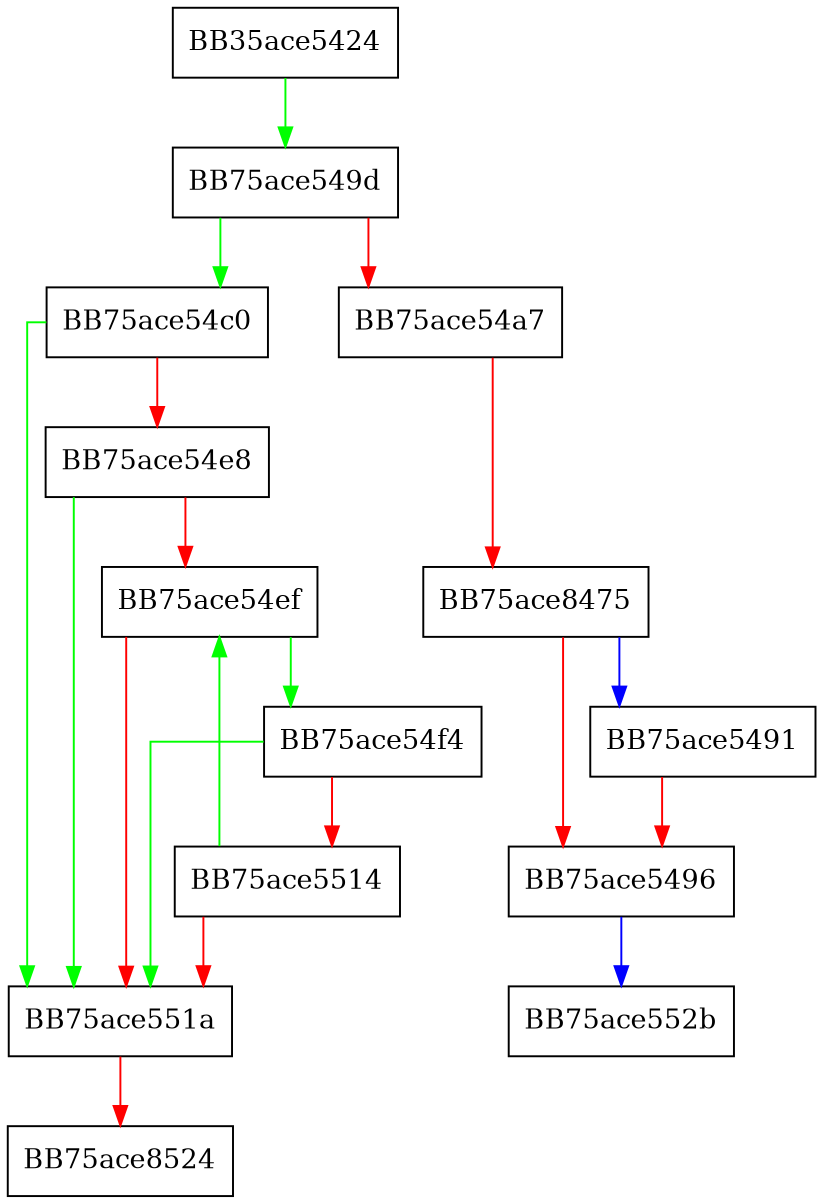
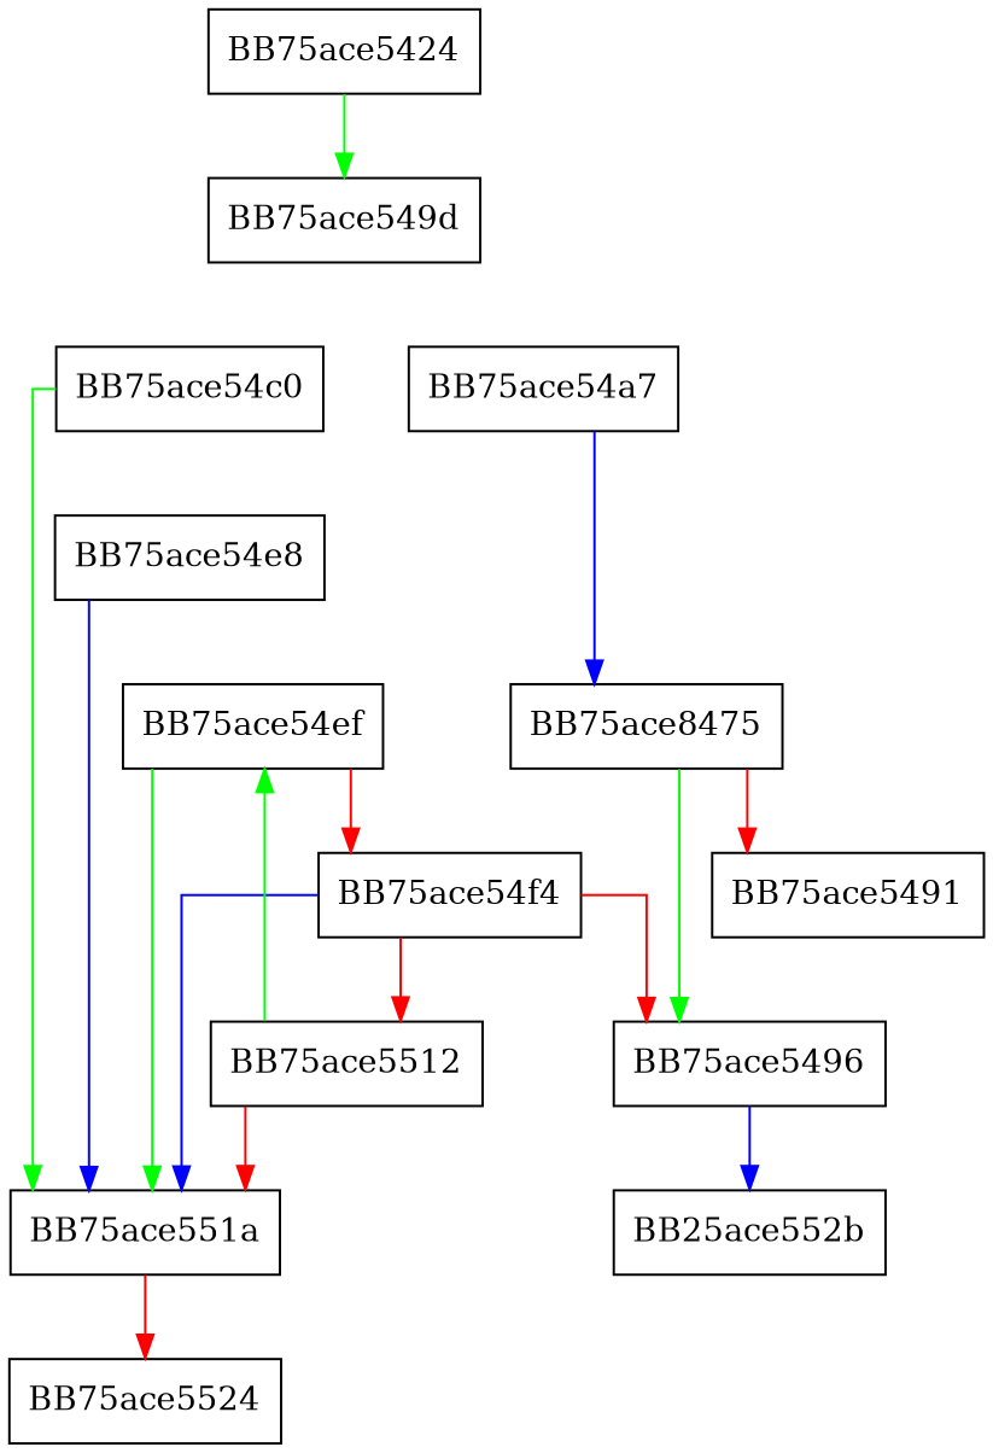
  digraph {
    splines=ortho
    node [shape=box]
    edge [color=red]
-   BB75ace5424 [label=BB35ace5424]
+   BB75ace5424
    BB75ace549d
    BB75ace54c0
    BB75ace54a7
    BB75ace551a
    BB75ace54e8
    n7 [label=BB75ace8475]
    BB75ace5496
    BB75ace5491
-   BB75ace552b
-   BB75ace5524 [label=BB75ace8524]
+   BB75ace552b [label=BB25ace552b]
+   BB75ace5524
    BB75ace54ef
    BB75ace54f4
-   BB75ace5512 [label=BB75ace5514]
+   BB75ace5512
    BB75ace5424 -> BB75ace549d [color=green]
-   BB75ace549d -> BB75ace54c0 [color=green]
-   BB75ace549d -> BB75ace54a7
    BB75ace54c0 -> BB75ace551a [color=green]
-   BB75ace54c0 -> BB75ace54e8
-   BB75ace54a7 -> n7
+   BB75ace54a7 -> n7 [color=blue]
    BB75ace551a -> BB75ace5524
-   BB75ace54e8 -> BB75ace551a [color=green]
-   BB75ace54e8 -> BB75ace54ef
-   n7 -> BB75ace5496
-   n7 -> BB75ace5491 [color=blue]
+   BB75ace54e8 -> BB75ace551a [color=blue]
+   n7 -> BB75ace5496 [color=green]
+   n7 -> BB75ace5491
    BB75ace5496 -> BB75ace552b [color=blue]
-   BB75ace5491 -> BB75ace5496
-   BB75ace54ef -> BB75ace551a
-   BB75ace54ef -> BB75ace54f4 [color=green]
-   BB75ace54f4 -> BB75ace551a [color=green]
+   BB75ace54f4 -> BB75ace5496
+   BB75ace54ef -> BB75ace551a [color=green]
+   BB75ace54ef -> BB75ace54f4
+   BB75ace54f4 -> BB75ace551a [color=blue]
    BB75ace54f4 -> BB75ace5512
    BB75ace5512 -> BB75ace551a
    BB75ace5512 -> BB75ace54ef [color=green]
  }
